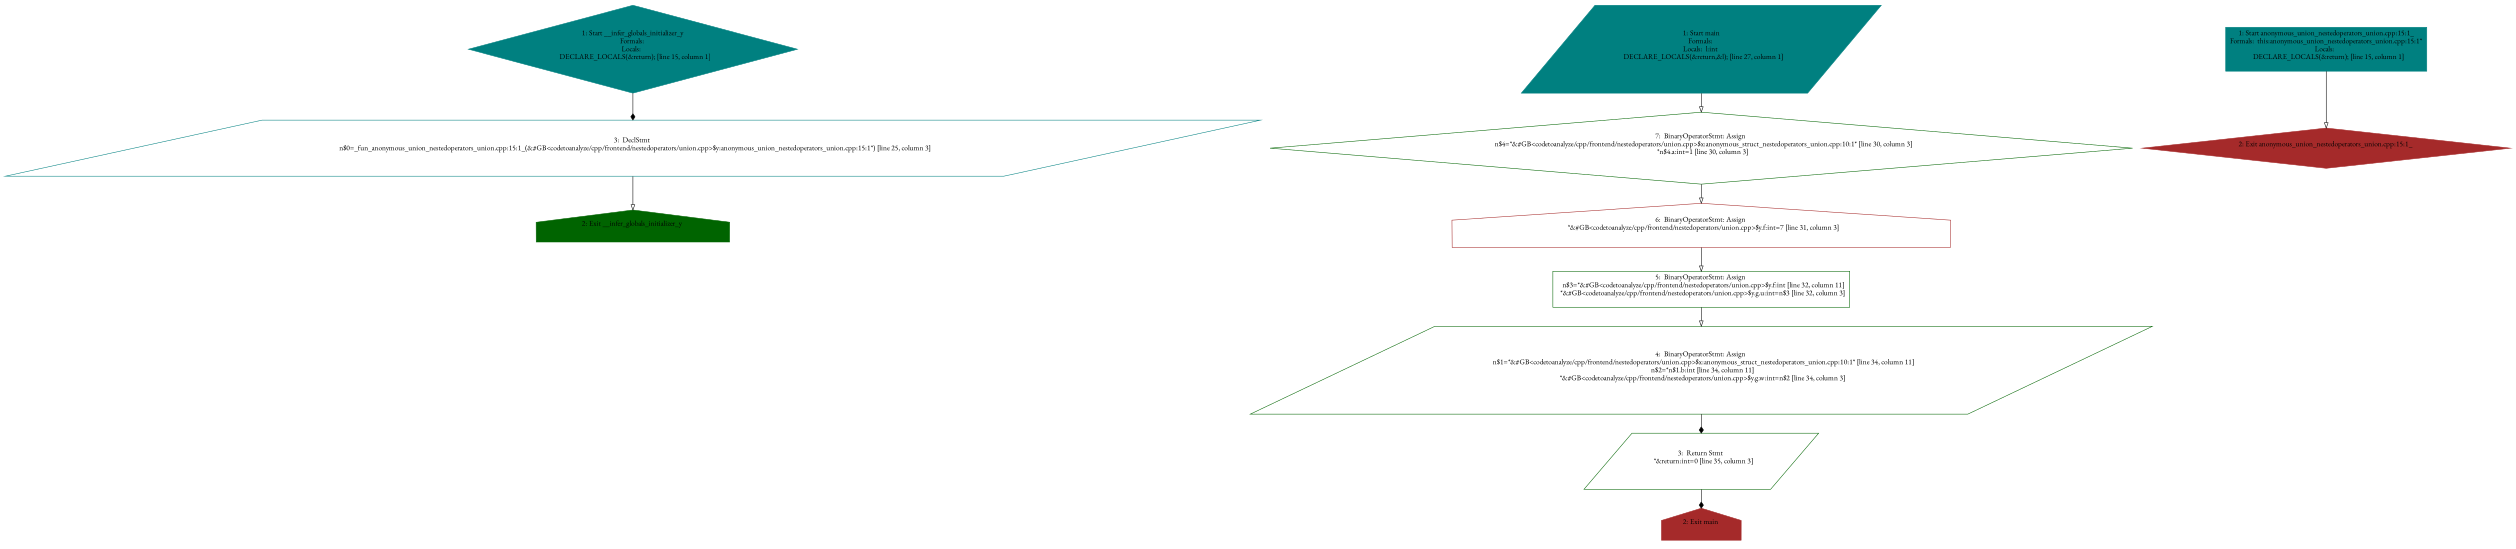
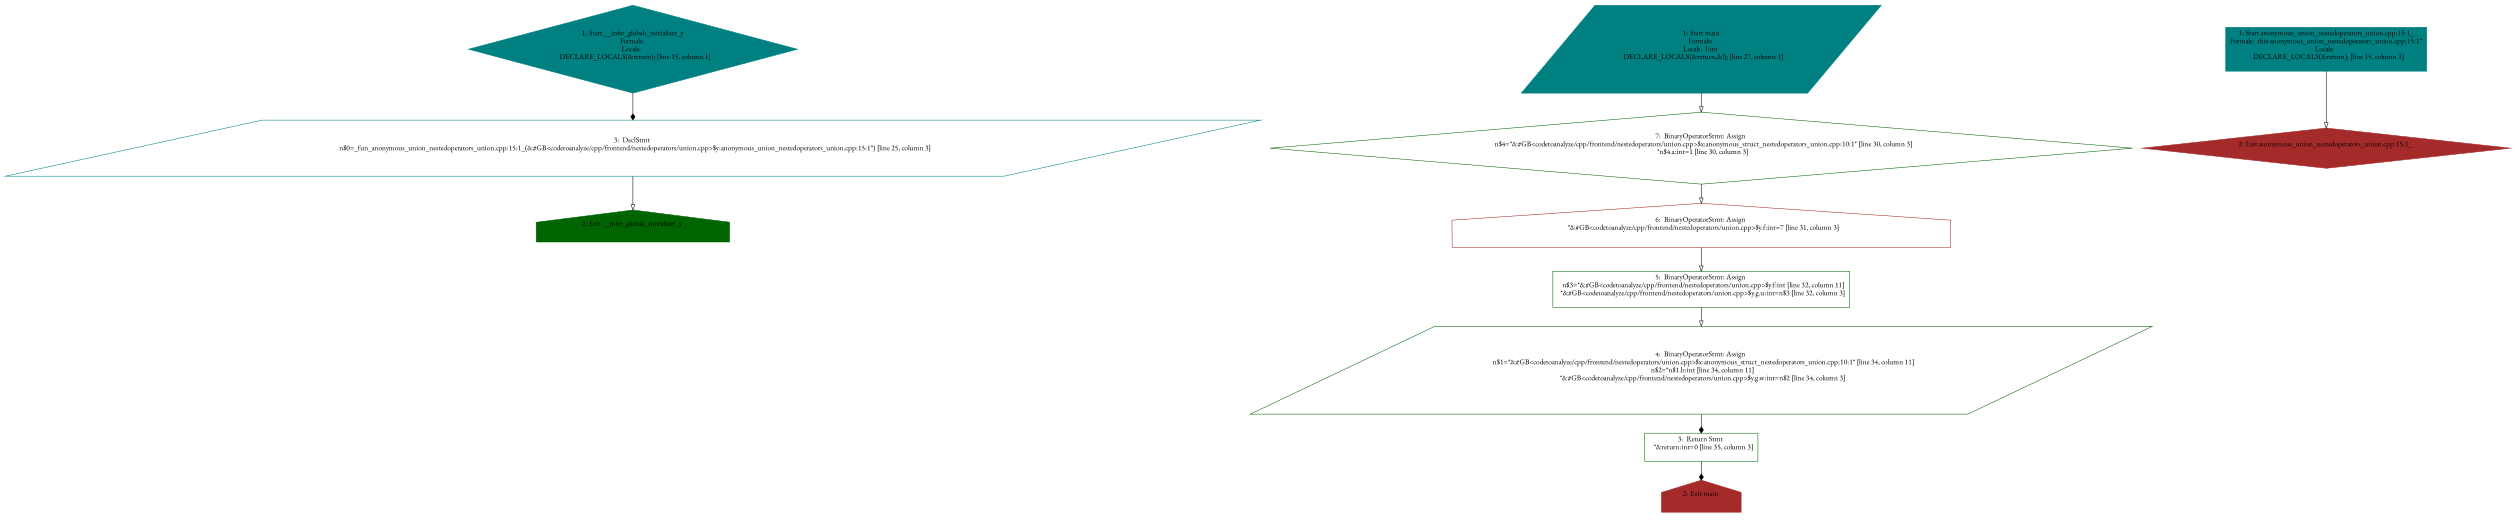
  digraph {
    fontname="EB Garamond"
    node [color=darkgreen shape=diamond fontname="EB Garamond"]
    edge [arrowhead=onormal fontname="EB Garamond"]
    n1 [color=teal label="1: Start __infer_globals_initializer_y\nFormals: \nLocals:  \n   DECLARE_LOCALS(&return); [line 15, column 1]\n " style=filled]
    n2 [label="3:  DeclStmt \n   n$0=_fun_anonymous_union_nestedoperators_union.cpp:15:1_(&#GB<codetoanalyze/cpp/frontend/nestedoperators/union.cpp>$y:anonymous_union_nestedoperators_union.cpp:15:1*) [line 25, column 3]\n " shape=parallelogram color=teal]
    n3 [label="2: Exit __infer_globals_initializer_y \n  " style=filled shape=house]
    n4 [color=teal label="1: Start main\nFormals: \nLocals:  l:int \n   DECLARE_LOCALS(&return,&l); [line 27, column 1]\n " style=filled shape=parallelogram]
    n5 [label="7:  BinaryOperatorStmt: Assign \n   n$4=*&#GB<codetoanalyze/cpp/frontend/nestedoperators/union.cpp>$x:anonymous_struct_nestedoperators_union.cpp:10:1* [line 30, column 3]\n  *n$4.a:int=1 [line 30, column 3]\n "]
    n6 [label="6:  BinaryOperatorStmt: Assign \n   *&#GB<codetoanalyze/cpp/frontend/nestedoperators/union.cpp>$y.f:int=7 [line 31, column 3]\n " shape=house color=brown]
    n7 [color=brown label="2: Exit main \n  " style=filled shape=house]
-   n8 [label="3:  Return Stmt \n   *&return:int=0 [line 35, column 3]\n " shape=parallelogram]
+   n8 [label="3:  Return Stmt \n   *&return:int=0 [line 35, column 3]\n " shape=box]
    n9 [label="4:  BinaryOperatorStmt: Assign \n   n$1=*&#GB<codetoanalyze/cpp/frontend/nestedoperators/union.cpp>$x:anonymous_struct_nestedoperators_union.cpp:10:1* [line 34, column 11]\n  n$2=*n$1.b:int [line 34, column 11]\n  *&#GB<codetoanalyze/cpp/frontend/nestedoperators/union.cpp>$y.g.w:int=n$2 [line 34, column 3]\n " shape=parallelogram]
    n10 [label="5:  BinaryOperatorStmt: Assign \n   n$3=*&#GB<codetoanalyze/cpp/frontend/nestedoperators/union.cpp>$y.f:int [line 32, column 11]\n  *&#GB<codetoanalyze/cpp/frontend/nestedoperators/union.cpp>$y.g.u:int=n$3 [line 32, column 3]\n " shape=box]
    n11 [color=teal label="1: Start anonymous_union_nestedoperators_union.cpp:15:1_\nFormals:  this:anonymous_union_nestedoperators_union.cpp:15:1*\nLocals:  \n   DECLARE_LOCALS(&return); [line 15, column 1]\n " style=filled shape=box]
    n12 [color=brown label="2: Exit anonymous_union_nestedoperators_union.cpp:15:1_ \n  " style=filled]
    n1 -> n2 [arrowhead=diamond]
    n2 -> n3
    n4 -> n5
    n5 -> n6
    n6 -> n10
    n8 -> n7 [arrowhead=diamond]
    n9 -> n8 [arrowhead=diamond]
    n10 -> n9
    n11 -> n12
  }
